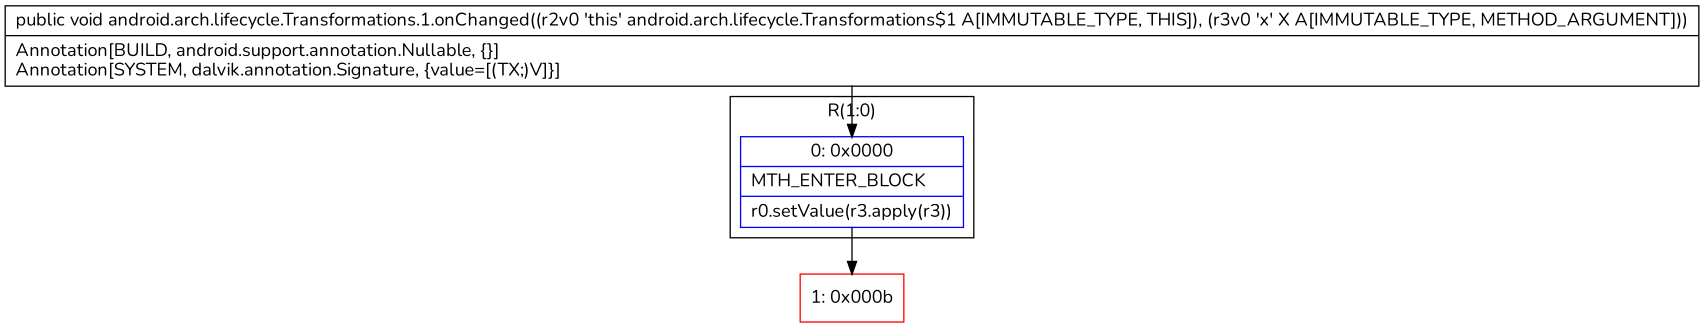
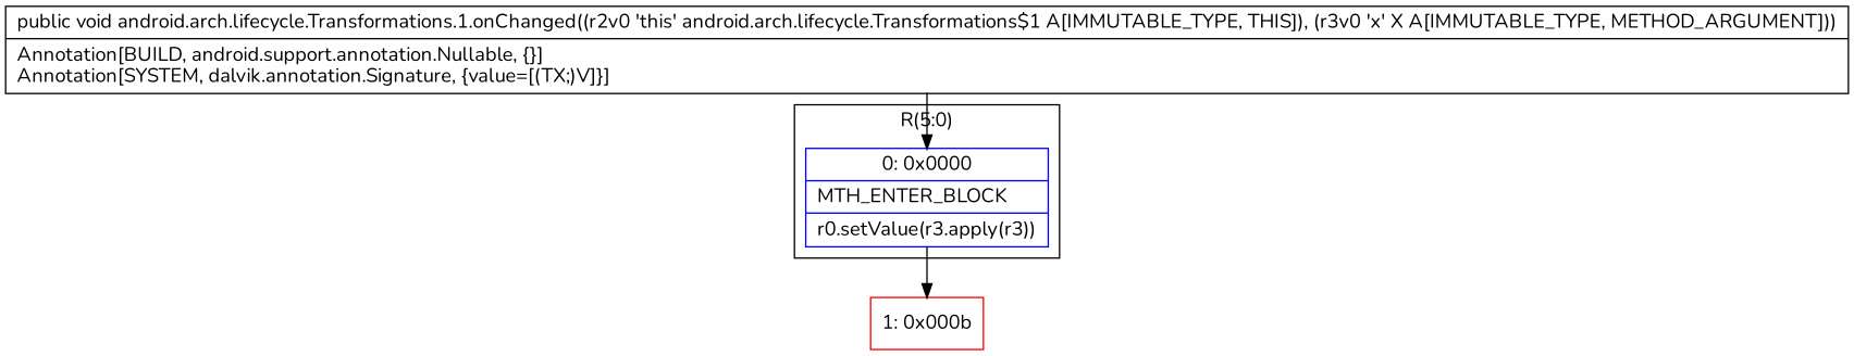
  digraph {
    fontname=Nunito
    node [shape=record fontname=Nunito]
    edge [fontname=Nunito]
    n1 [color=blue label="{0\:\ 0x0000|MTH_ENTER_BLOCK\l|r0.setValue(r3.apply(r3))\l}"]
    n2 [color=red label="{1\:\ 0x000b}"]
    n3 [label="{public void android.arch.lifecycle.Transformations.1.onChanged((r2v0 'this' android.arch.lifecycle.Transformations$1 A[IMMUTABLE_TYPE, THIS]), (r3v0 'x' X A[IMMUTABLE_TYPE, METHOD_ARGUMENT]))  | Annotation[BUILD, android.support.annotation.Nullable, \{\}]\lAnnotation[SYSTEM, dalvik.annotation.Signature, \{value=[(TX;)V]\}]\l}"]
    subgraph cluster_1 {
-     label="R(1:0)"
+     label="R(5:0)"
      n1
    }
    n1 -> n2
    n3 -> n1
  }
